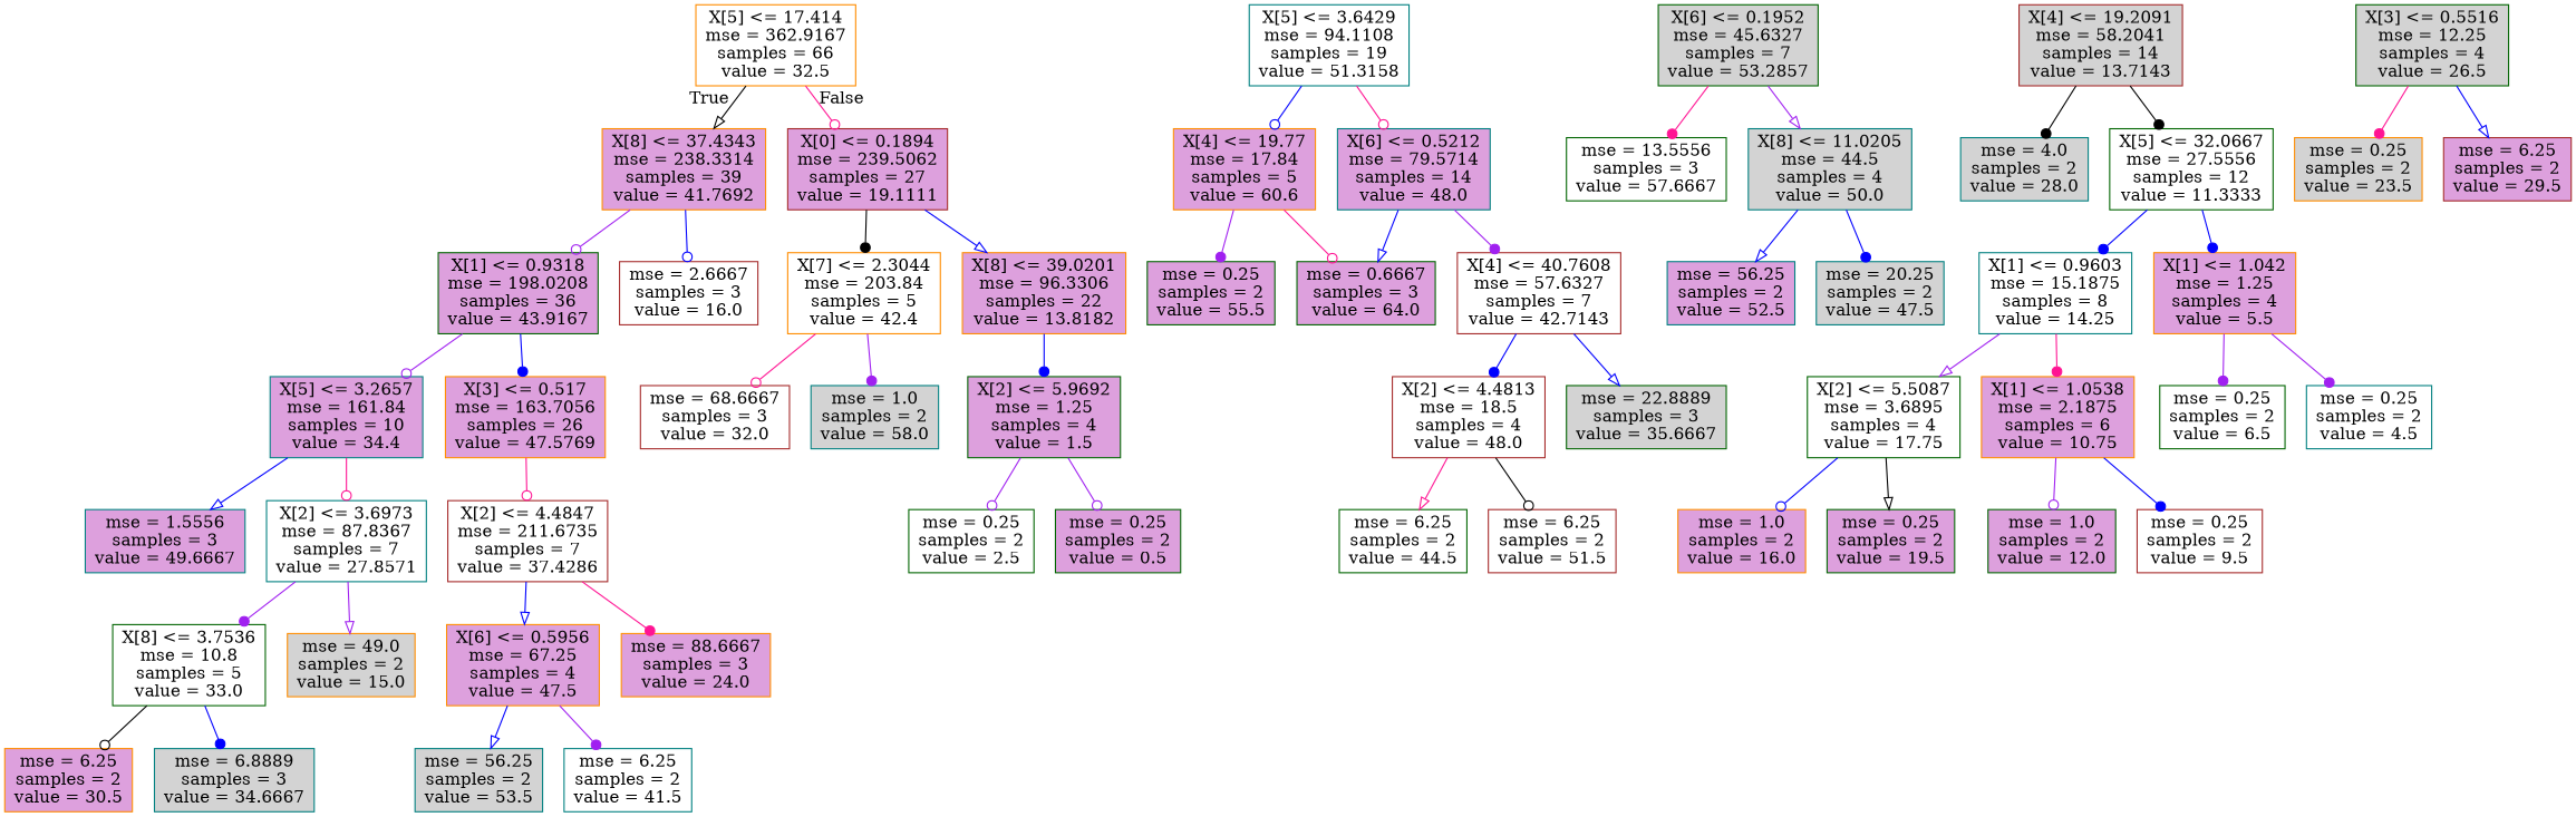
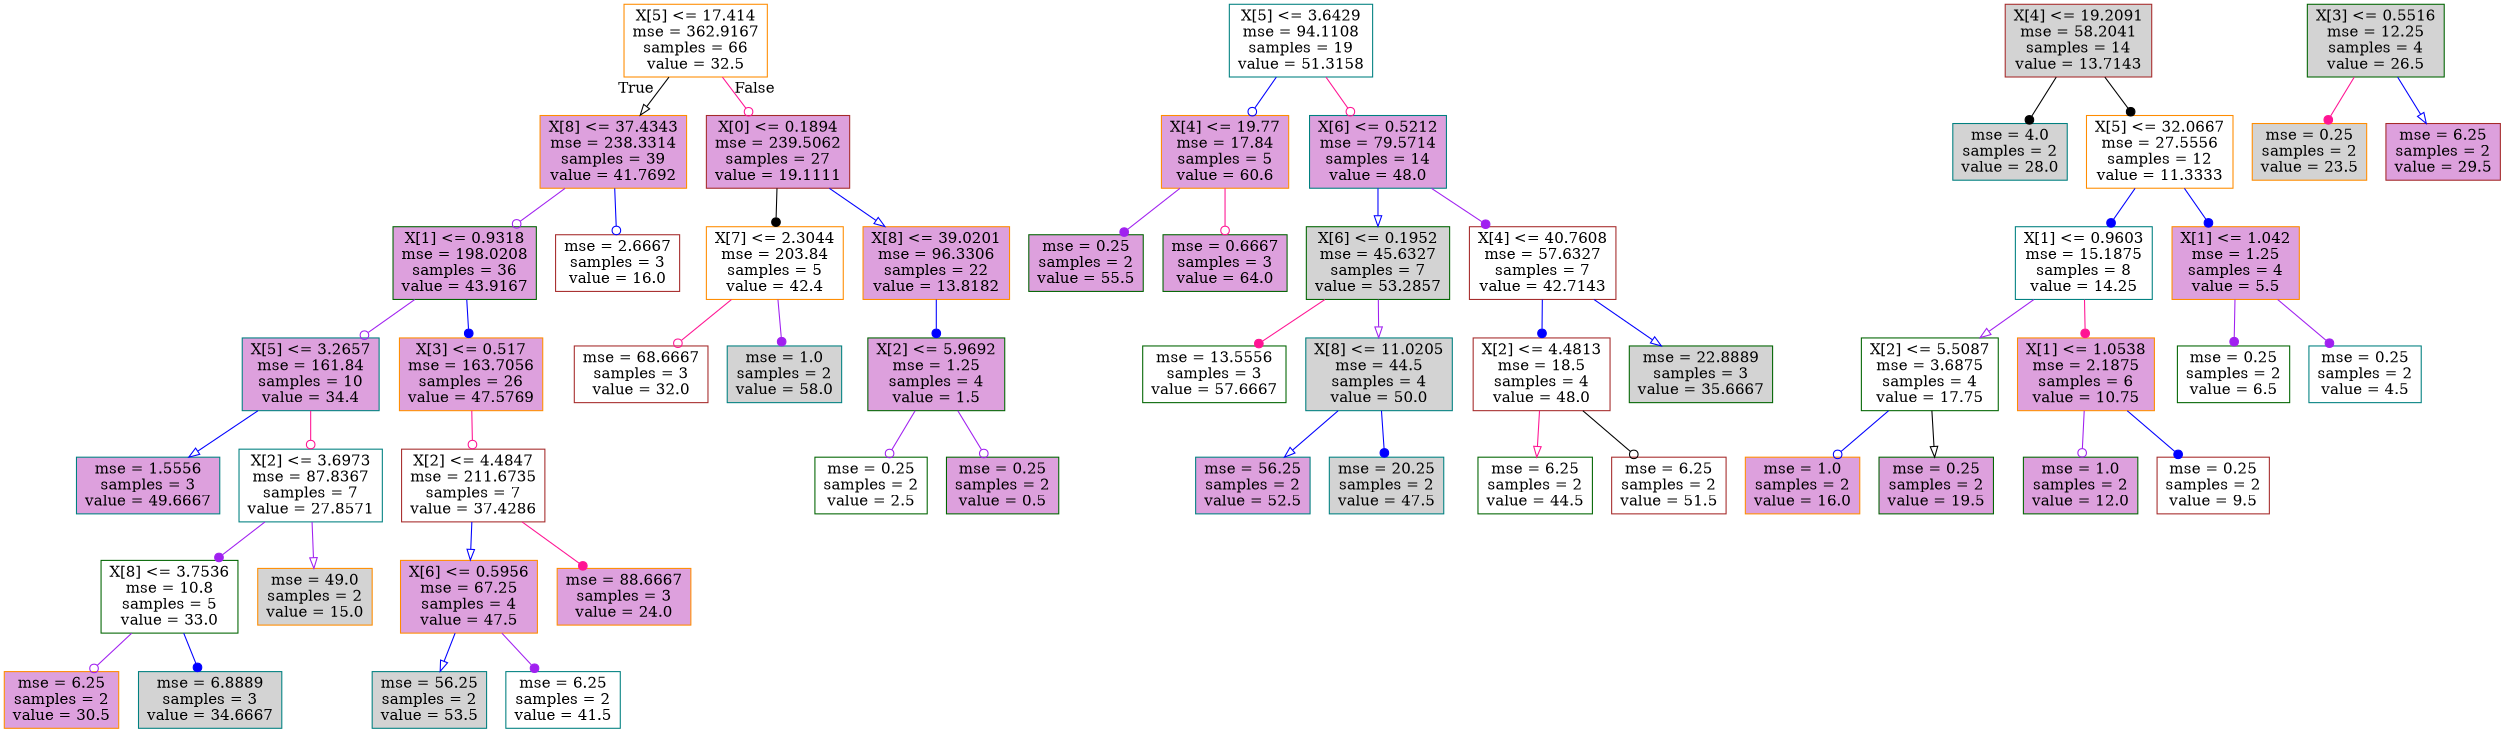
  digraph {
    node [color=darkgreen fillcolor=plum shape=box style=filled]
    edge [arrowhead=dot color=blue]
    n1 [color=darkorange fillcolor=white label="X[5] <= 17.414\nmse = 362.9167\nsamples = 66\nvalue = 32.5"]
    n2 [color=darkorange label="X[8] <= 37.4343\nmse = 238.3314\nsamples = 39\nvalue = 41.7692"]
    n3 [color=brown label="X[0] <= 0.1894\nmse = 239.5062\nsamples = 27\nvalue = 19.1111"]
    n4 [label="X[1] <= 0.9318\nmse = 198.0208\nsamples = 36\nvalue = 43.9167"]
    n5 [color=brown fillcolor=white label="mse = 2.6667\nsamples = 3\nvalue = 16.0"]
    n6 [color=darkorange fillcolor=white label="X[7] <= 2.3044\nmse = 203.84\nsamples = 5\nvalue = 42.4"]
    n7 [color=darkorange label="X[8] <= 39.0201\nmse = 96.3306\nsamples = 22\nvalue = 13.8182"]
    n8 [color=teal label="X[5] <= 3.2657\nmse = 161.84\nsamples = 10\nvalue = 34.4"]
    n9 [color=darkorange label="X[3] <= 0.517\nmse = 163.7056\nsamples = 26\nvalue = 47.5769"]
    n10 [color=teal label="mse = 1.5556\nsamples = 3\nvalue = 49.6667"]
    n11 [color=teal fillcolor=white label="X[2] <= 3.6973\nmse = 87.8367\nsamples = 7\nvalue = 27.8571"]
    n12 [color=brown fillcolor=white label="X[2] <= 4.4847\nmse = 211.6735\nsamples = 7\nvalue = 37.4286"]
    n13 [fillcolor=white label="X[8] <= 3.7536\nmse = 10.8\nsamples = 5\nvalue = 33.0"]
    n14 [color=darkorange fillcolor=lightgrey label="mse = 49.0\nsamples = 2\nvalue = 15.0"]
    n15 [color=darkorange label="mse = 6.25\nsamples = 2\nvalue = 30.5"]
    n16 [color=teal fillcolor=lightgrey label="mse = 6.8889\nsamples = 3\nvalue = 34.6667"]
    n17 [color=darkorange label="X[6] <= 0.5956\nmse = 67.25\nsamples = 4\nvalue = 47.5"]
    n18 [color=darkorange label="mse = 88.6667\nsamples = 3\nvalue = 24.0"]
    n19 [color=teal fillcolor=white label="X[5] <= 3.6429\nmse = 94.1108\nsamples = 19\nvalue = 51.3158"]
    n20 [color=darkorange label="X[4] <= 19.77\nmse = 17.84\nsamples = 5\nvalue = 60.6"]
    n21 [color=teal label="X[6] <= 0.5212\nmse = 79.5714\nsamples = 14\nvalue = 48.0"]
    n22 [color=teal fillcolor=lightgrey label="mse = 56.25\nsamples = 2\nvalue = 53.5"]
    n23 [color=teal fillcolor=white label="mse = 6.25\nsamples = 2\nvalue = 41.5"]
    n24 [label="mse = 0.25\nsamples = 2\nvalue = 55.5"]
    n25 [label="mse = 0.6667\nsamples = 3\nvalue = 64.0"]
    n26 [fillcolor=lightgrey label="X[6] <= 0.1952\nmse = 45.6327\nsamples = 7\nvalue = 53.2857"]
    n27 [color=brown fillcolor=white label="X[4] <= 40.7608\nmse = 57.6327\nsamples = 7\nvalue = 42.7143"]
    n28 [fillcolor=white label="mse = 13.5556\nsamples = 3\nvalue = 57.6667"]
    n29 [color=teal fillcolor=lightgrey label="X[8] <= 11.0205\nmse = 44.5\nsamples = 4\nvalue = 50.0"]
    n30 [color=brown fillcolor=white label="X[2] <= 4.4813\nmse = 18.5\nsamples = 4\nvalue = 48.0"]
    n31 [fillcolor=lightgrey label="mse = 22.8889\nsamples = 3\nvalue = 35.6667"]
    n32 [color=teal label="mse = 56.25\nsamples = 2\nvalue = 52.5"]
    n33 [color=teal fillcolor=lightgrey label="mse = 20.25\nsamples = 2\nvalue = 47.5"]
    n34 [fillcolor=white label="mse = 6.25\nsamples = 2\nvalue = 44.5"]
    n35 [color=brown fillcolor=white label="mse = 6.25\nsamples = 2\nvalue = 51.5"]
    n36 [color=brown fillcolor=white label="mse = 68.6667\nsamples = 3\nvalue = 32.0"]
    n37 [color=teal fillcolor=lightgrey label="mse = 1.0\nsamples = 2\nvalue = 58.0"]
    n38 [label="X[2] <= 5.9692\nmse = 1.25\nsamples = 4\nvalue = 1.5"]
    n39 [fillcolor=white label="mse = 0.25\nsamples = 2\nvalue = 2.5"]
    n40 [label="mse = 0.25\nsamples = 2\nvalue = 0.5"]
    n41 [color=brown fillcolor=lightgrey label="X[4] <= 19.2091\nmse = 58.2041\nsamples = 14\nvalue = 13.7143"]
    n42 [color=teal fillcolor=lightgrey label="mse = 4.0\nsamples = 2\nvalue = 28.0"]
-   n43 [fillcolor=white label="X[5] <= 32.0667\nmse = 27.5556\nsamples = 12\nvalue = 11.3333"]
+   n43 [color=darkorange fillcolor=white label="X[5] <= 32.0667\nmse = 27.5556\nsamples = 12\nvalue = 11.3333"]
    n44 [fillcolor=lightgrey label="X[3] <= 0.5516\nmse = 12.25\nsamples = 4\nvalue = 26.5"]
    n45 [color=darkorange fillcolor=lightgrey label="mse = 0.25\nsamples = 2\nvalue = 23.5"]
    n46 [color=brown label="mse = 6.25\nsamples = 2\nvalue = 29.5"]
    n47 [color=teal fillcolor=white label="X[1] <= 0.9603\nmse = 15.1875\nsamples = 8\nvalue = 14.25"]
    n48 [color=darkorange label="X[1] <= 1.042\nmse = 1.25\nsamples = 4\nvalue = 5.5"]
-   n49 [fillcolor=white label="X[2] <= 5.5087\nmse = 3.6895\nsamples = 4\nvalue = 17.75"]
+   n49 [fillcolor=white label="X[2] <= 5.5087\nmse = 3.6875\nsamples = 4\nvalue = 17.75"]
    n50 [color=darkorange label="X[1] <= 1.0538\nmse = 2.1875\nsamples = 6\nvalue = 10.75"]
    n51 [fillcolor=white label="mse = 0.25\nsamples = 2\nvalue = 6.5"]
    n52 [color=teal fillcolor=white label="mse = 0.25\nsamples = 2\nvalue = 4.5"]
    n53 [color=darkorange label="mse = 1.0\nsamples = 2\nvalue = 16.0"]
    n54 [label="mse = 0.25\nsamples = 2\nvalue = 19.5"]
    n55 [label="mse = 1.0\nsamples = 2\nvalue = 12.0"]
    n56 [color=brown fillcolor=white label="mse = 0.25\nsamples = 2\nvalue = 9.5"]
    n1 -> n2 [arrowhead=onormal color=black headlabel=True labelangle=45 labeldistance=2.5]
    n1 -> n3 [arrowhead=odot color=deeppink headlabel=False labelangle=-45 labeldistance=2.5]
    n2 -> n4 [arrowhead=odot color=purple]
    n2 -> n5 [arrowhead=odot]
    n3 -> n6 [color=black]
    n3 -> n7 [arrowhead=onormal]
    n4 -> n8 [arrowhead=odot color=purple]
    n4 -> n9
    n6 -> n36 [arrowhead=odot color=deeppink]
    n6 -> n37 [color=purple]
    n7 -> n38
    n8 -> n10 [arrowhead=onormal]
    n8 -> n11 [arrowhead=odot color=deeppink]
    n9 -> n12 [arrowhead=odot color=deeppink]
    n11 -> n13 [color=purple]
    n11 -> n14 [arrowhead=onormal color=purple]
    n12 -> n17 [arrowhead=onormal]
    n12 -> n18 [color=deeppink]
-   n13 -> n15 [arrowhead=odot color=black]
+   n13 -> n15 [arrowhead=odot color=purple]
    n13 -> n16
    n17 -> n22 [arrowhead=onormal]
    n17 -> n23 [color=purple]
    n19 -> n20 [arrowhead=odot]
    n19 -> n21 [arrowhead=odot color=deeppink]
    n20 -> n24 [color=purple]
    n20 -> n25 [arrowhead=odot color=deeppink]
-   n21 -> n25 [arrowhead=onormal]
+   n21 -> n26 [arrowhead=onormal]
    n21 -> n27 [color=purple]
    n26 -> n28 [color=deeppink]
    n26 -> n29 [arrowhead=onormal color=purple]
    n27 -> n30
    n27 -> n31 [arrowhead=onormal]
    n29 -> n32 [arrowhead=onormal]
    n29 -> n33
    n30 -> n34 [arrowhead=onormal color=deeppink]
    n30 -> n35 [arrowhead=odot color=black]
    n38 -> n39 [arrowhead=odot color=purple]
    n38 -> n40 [arrowhead=odot color=purple]
    n41 -> n42 [color=black]
    n41 -> n43 [color=black]
    n43 -> n47
    n43 -> n48
    n44 -> n45 [color=deeppink]
    n44 -> n46 [arrowhead=onormal]
    n47 -> n49 [arrowhead=onormal color=purple]
    n47 -> n50 [color=deeppink]
    n48 -> n51 [color=purple]
    n48 -> n52 [color=purple]
    n49 -> n53 [arrowhead=odot]
    n49 -> n54 [arrowhead=onormal color=black]
    n50 -> n55 [arrowhead=odot color=purple]
    n50 -> n56
  }
